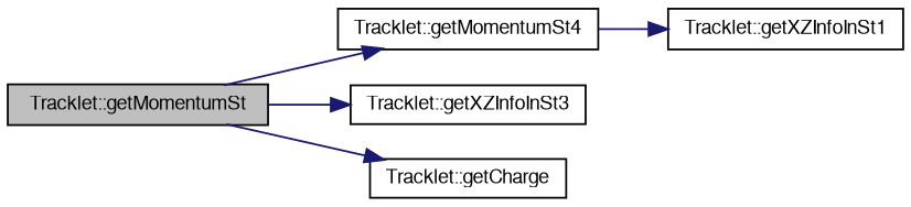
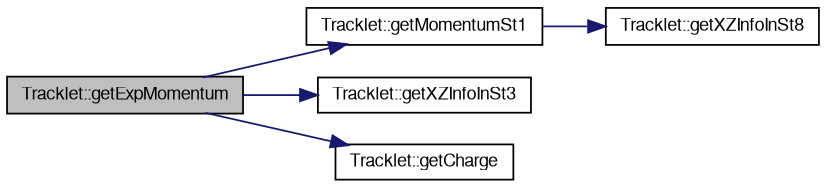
  digraph {
    rankdir=LR
    node [color=black fontname=FreeSans fontsize=10 shape=record]
    edge [color=midnightblue fontname=FreeSans fontsize=10 labelfontname=FreeSans labelfontsize=10 style=solid]
-   n1 [fillcolor=grey75 fontcolor=black height=0.2 label="Tracklet::getMomentumSt" style=filled width=0.4]
-   n2 [height=0.2 label="Tracklet::getMomentumSt4" width=0.4]
+   n1 [fillcolor=grey75 fontcolor=black height=0.2 label="Tracklet::getExpMomentum" style=filled width=0.4]
+   n2 [height=0.2 label="Tracklet::getMomentumSt1" width=0.4]
    n3 [height=0.2 label="Tracklet::getXZInfoInSt3" width=0.4]
    n4 [height=0.2 label="Tracklet::getCharge" width=0.4]
-   n5 [height=0.2 label="Tracklet::getXZInfoInSt1" width=0.4]
+   n5 [height=0.2 label="Tracklet::getXZInfoInSt8" width=0.4]
    n1 -> n2
    n1 -> n3
    n1 -> n4
    n2 -> n5
  }
